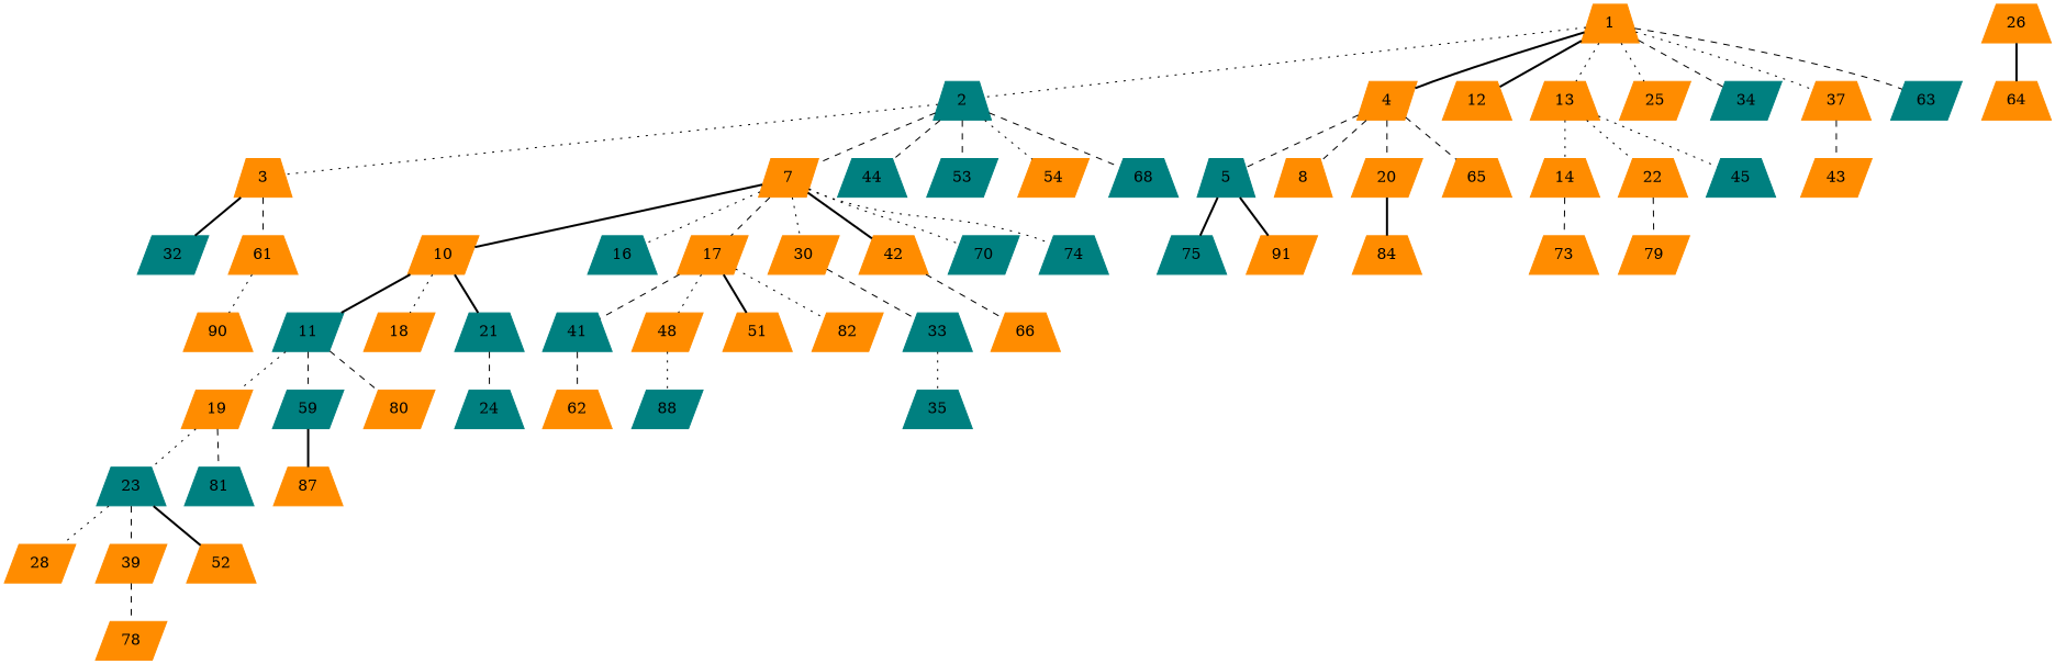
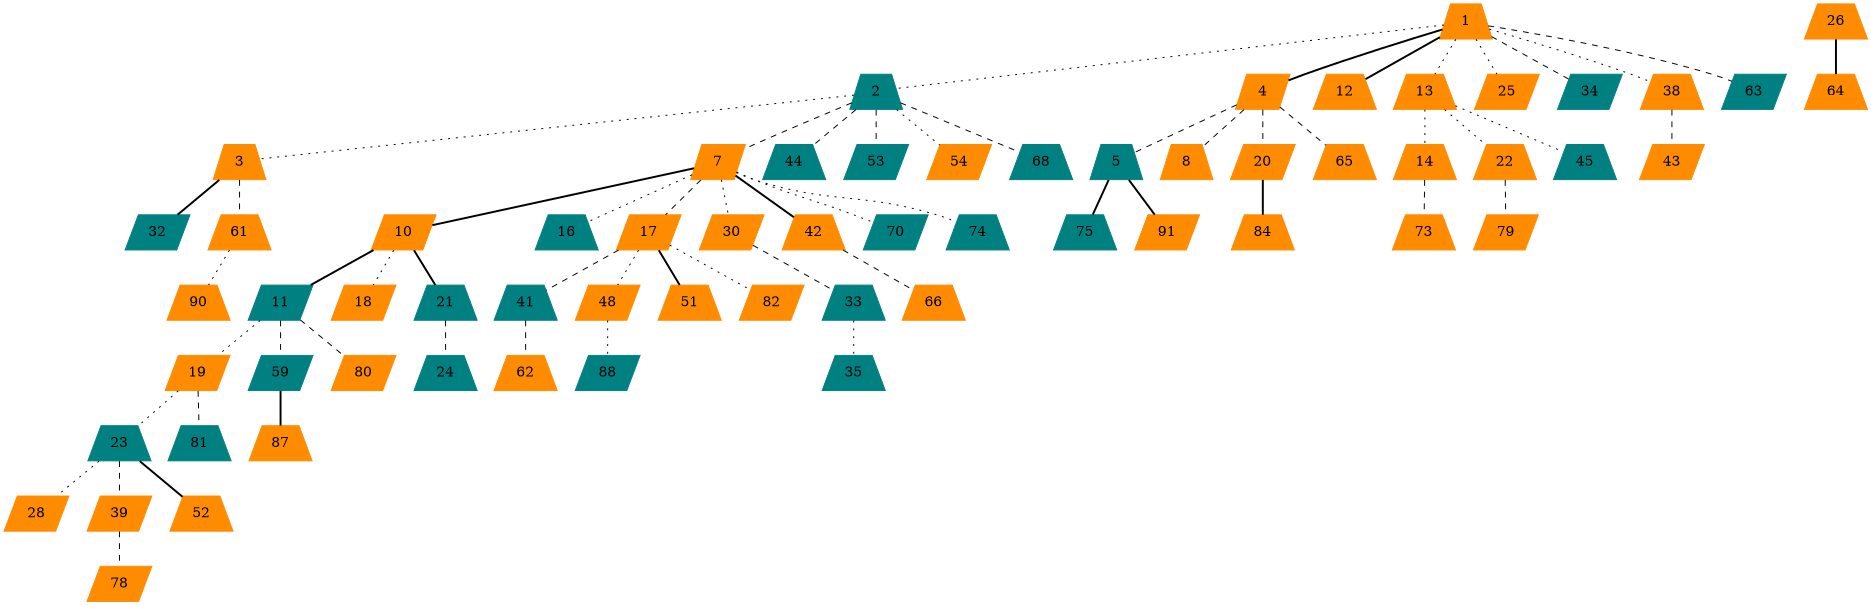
  graph {
    node [color=darkorange shape=trapezium style=filled]
    edge [style=dashed]
    1 [super="+6"]
    2 [color=teal super="+27"]
    4 [shape=parallelogram super="+58"]
    12 [super="+46"]
    13 [super="+15"]
    25 [shape=parallelogram super="+37"]
    34 [color=teal shape=parallelogram super="+69"]
-   38 [super="+49" label=37]
+   38 [super="+49"]
    63 [color=teal shape=parallelogram]
    3
    7 [shape=parallelogram super="+9"]
    44 [color=teal]
    53 [color=teal shape=parallelogram]
    54 [shape=parallelogram]
    68 [color=teal]
    5 [color=teal super="+29"]
    8
    20 [shape=parallelogram super="+31"]
    65
    14 [super="+40"]
    22 [super="+71"]
    45 [color=teal super="+76"]
    43 [shape=parallelogram super="+95"]
    32 [color=teal shape=parallelogram]
    61 [super="+67"]
    10 [shape=parallelogram super="+60"]
    16 [color=teal]
    17 [shape=parallelogram super="+50"]
    30 [shape=parallelogram super="+57"]
    42
    70 [color=teal shape=parallelogram]
    74 [color=teal]
    90
    75 [color=teal]
    91 [shape=parallelogram]
    84
    11 [color=teal shape=parallelogram super="+56"]
    18 [shape=parallelogram super="+85"]
    21 [color=teal]
    41 [color=teal super="+47"]
    48 [shape=parallelogram super="+72"]
    51
    82 [shape=parallelogram]
    26 [super="+86"]
    64
    33 [color=teal super="+94"]
    66 [super="+89"]
    19 [shape=parallelogram super="+55"]
    59 [color=teal shape=parallelogram super="+77"]
    80 [shape=parallelogram]
    24 [color=teal super="+83"]
    23 [color=teal super="+36"]
    81 [color=teal]
    87
    73
    79 [shape=parallelogram]
    62
    88 [color=teal shape=parallelogram]
    28 [shape=parallelogram]
    39 [shape=parallelogram]
    52 [super="+92"]
    78 [shape=parallelogram super="+93"]
    35 [color=teal]
    1 -- 2 [style=dotted]
    1 -- 4 [style=bold]
    1 -- 12 [style=bold]
    1 -- 13 [style=dotted]
    1 -- 25 [style=dotted]
    1 -- 34
    1 -- 38 [style=dotted]
    1 -- 63
    2 -- 3 [style=dotted]
    2 -- 7
    2 -- 44
    2 -- 53
    2 -- 54 [style=dotted]
    2 -- 68
    4 -- 5
    4 -- 8
    4 -- 20
    4 -- 65
    13 -- 14 [style=dotted]
    13 -- 22 [style=dotted]
    13 -- 45 [style=dotted]
    38 -- 43
    3 -- 32 [style=bold]
    3 -- 61
    7 -- 10 [style=bold]
    7 -- 16 [style=dotted]
    7 -- 17
    7 -- 30 [style=dotted]
    7 -- 42 [style=bold]
    7 -- 70 [style=dotted]
    7 -- 74 [style=dotted]
    5 -- 75 [style=bold]
    5 -- 91 [style=bold]
    20 -- 84 [style=bold]
    14 -- 73
    22 -- 79
    61 -- 90 [style=dotted]
    10 -- 11 [style=bold]
    10 -- 18 [style=dotted]
    10 -- 21 [style=bold]
    17 -- 41
    17 -- 48 [style=dotted]
    17 -- 51 [style=bold]
    17 -- 82 [style=dotted]
    30 -- 33
    42 -- 66
    11 -- 19 [style=dotted]
    11 -- 59
    11 -- 80
    21 -- 24
    41 -- 62
    48 -- 88 [style=dotted]
    26 -- 64 [style=bold]
    33 -- 35 [style=dotted]
    19 -- 23 [style=dotted]
    19 -- 81
    59 -- 87 [style=bold]
    23 -- 28 [style=dotted]
    23 -- 39
    23 -- 52 [style=bold]
    39 -- 78
  }
